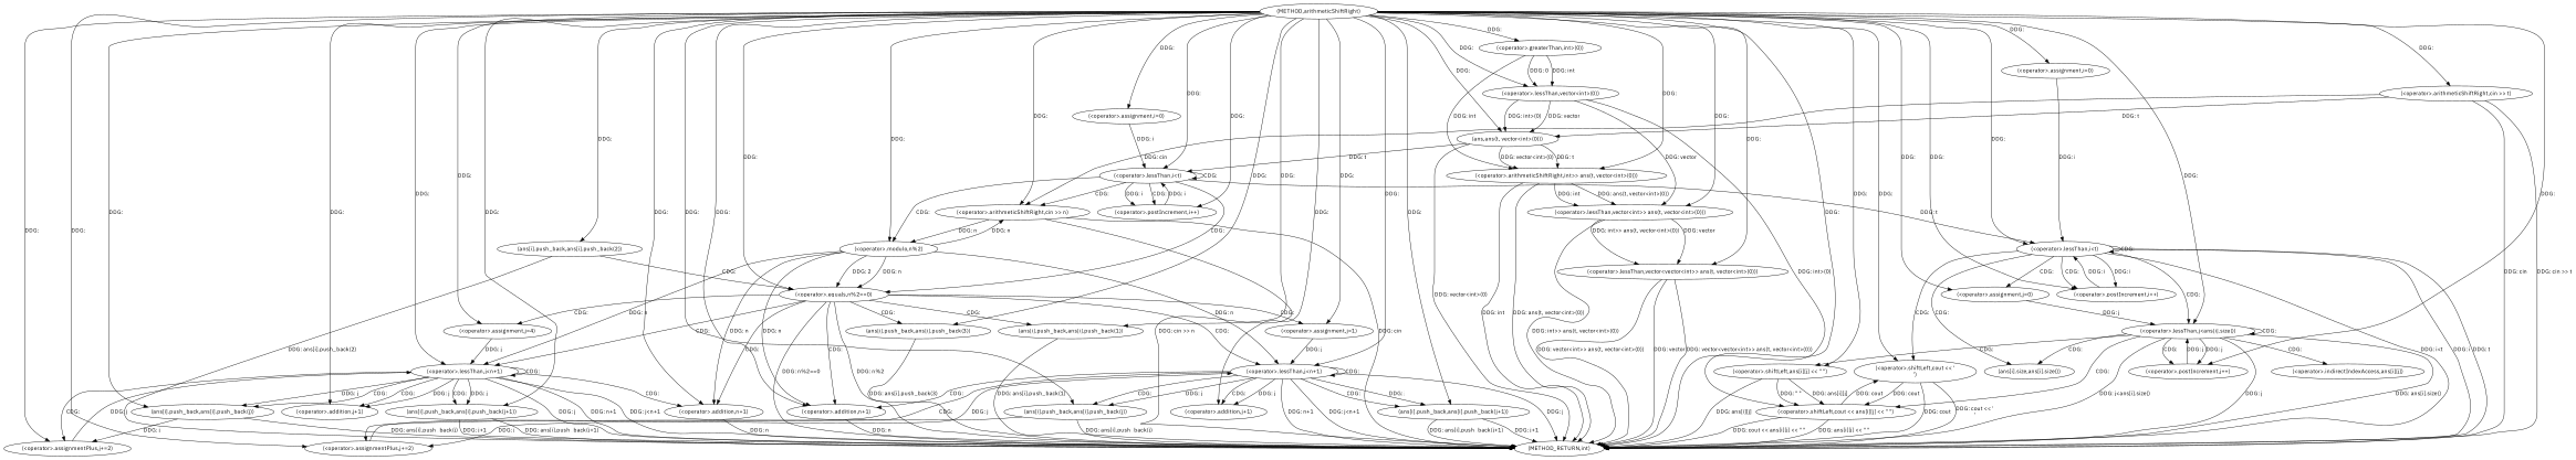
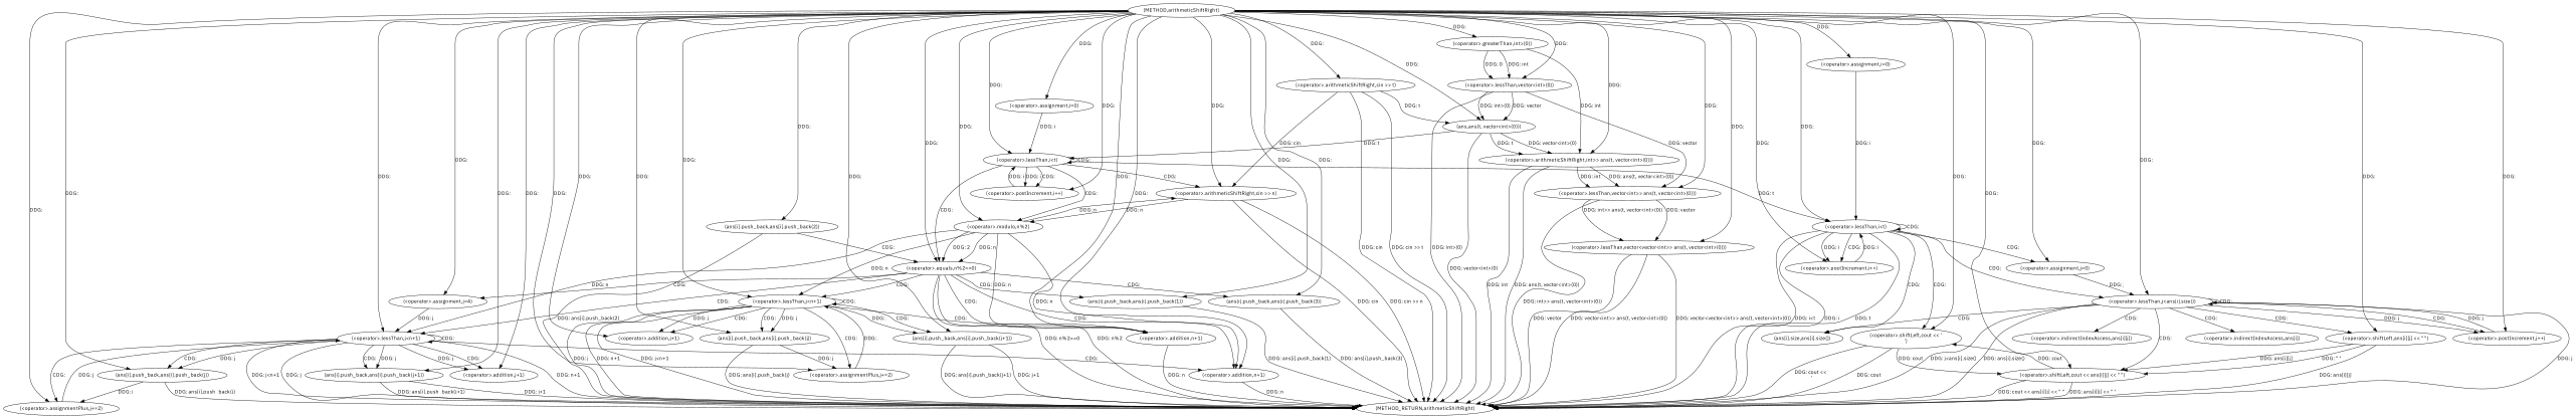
  digraph {
    fontname="IBM Plex Sans"
    node [fontname="IBM Plex Sans"]
    edge [fontname="IBM Plex Sans"]
    n1 [label="(METHOD,arithmeticShiftRight)"]
    n2 [label="(<operator>.arithmeticShiftRight,cin >> t)"]
    n3 [label="(<operator>.lessThan,vector<vector<int>> ans(t, vector<int>(0)))"]
    n4 [label="(<operator>.assignment,i=0)"]
    n5 [label="(<operator>.lessThan,i<t)"]
    n6 [label="(<operator>.postIncrement,i++)"]
    n7 [label="(<operator>.assignment,i=0)"]
    n8 [label="(<operator>.lessThan,i<t)"]
    n9 [label="(<operator>.postIncrement,i++)"]
    n10 [label="(<operator>.lessThan,vector<int>> ans(t, vector<int>(0)))"]
    n11 [label="(<operator>.arithmeticShiftRight,cin >> n)"]
    n12 [label="(<operator>.shiftLeft,cout << '\n')"]
    n13 [label="(<operator>.arithmeticShiftRight,int>> ans(t, vector<int>(0)))"]
    n14 [label="(<operator>.equals,n%2==0)"]
    n15 [label="(<operator>.assignment,j=0)"]
    n16 [label="(<operator>.lessThan,j<ans[i].size())"]
    n17 [label="(<operator>.postIncrement,j++)"]
    n18 [label="(ans,ans(t, vector<int>(0)))"]
    n19 [label="(<operator>.shiftLeft,cout << ans[i][j] << \" \")"]
    n20 [label="(<operator>.lessThan,vector<int>(0))"]
    n21 [label="(<operator>.modulo,n%2)"]
-   n22 [label="(<operator>.assignment,j=1)"]
    n23 [label="(<operator>.lessThan,j<n+1)"]
    n24 [label="(<operator>.assignmentPlus,j+=2)"]
    n25 [label="(ans[i].push_back,ans[i].push_back(2))"]
    n26 [label="(ans[i].push_back,ans[i].push_back(3))"]
    n27 [label="(ans[i].push_back,ans[i].push_back(1))"]
    n28 [label="(<operator>.greaterThan,int>(0))"]
    n29 [label="(ans[i].push_back,ans[i].push_back(j+1))"]
    n30 [label="(ans[i].push_back,ans[i].push_back(j))"]
    n31 [label="(<operator>.assignment,j=4)"]
    n32 [label="(<operator>.lessThan,j<n+1)"]
    n33 [label="(<operator>.assignmentPlus,j+=2)"]
    n34 [label="(<operator>.shiftLeft,ans[i][j] << \" \")"]
    n35 [label="(<operator>.addition,n+1)"]
    n36 [label="(ans[i].push_back,ans[i].push_back(j+1))"]
    n37 [label="(ans[i].push_back,ans[i].push_back(j))"]
    n38 [label="(<operator>.addition,j+1)"]
    n39 [label="(<operator>.addition,n+1)"]
    n40 [label="(<operator>.addition,j+1)"]
-   n41 [label="(METHOD_RETURN,int)"]
+   n41 [label="(METHOD_RETURN,arithmeticShiftRight)"]
    n42 [label="(ans[i].size,ans[i].size())"]
    n43 [label="(<operator>.indirectIndexAccess,ans[i][j])"]
+   n44 [label="(<operator>.indirectIndexAccess,ans[i])"]
    n1 -> n2 [label="DDG: "]
    n1 -> n3 [label="DDG: "]
    n1 -> n4 [label="DDG: "]
    n1 -> n5 [label="DDG: "]
    n1 -> n6 [label="DDG: "]
    n1 -> n7 [label="DDG: "]
    n1 -> n8 [label="DDG: "]
    n1 -> n9 [label="DDG: "]
    n1 -> n10 [label="DDG: "]
    n1 -> n11 [label="DDG: "]
    n1 -> n12 [label="DDG: "]
    n1 -> n13 [label="DDG: "]
    n1 -> n14 [label="DDG: "]
    n1 -> n15 [label="DDG: "]
    n1 -> n16 [label="DDG: "]
    n1 -> n17 [label="DDG: "]
    n1 -> n18 [label="DDG: "]
    n1 -> n19 [label="DDG: "]
    n1 -> n20 [label="DDG: "]
    n1 -> n21 [label="DDG: "]
-   n1 -> n22 [label="DDG: "]
    n1 -> n23 [label="DDG: "]
    n1 -> n24 [label="DDG: "]
    n1 -> n25 [label="DDG: "]
    n1 -> n26 [label="DDG: "]
    n1 -> n27 [label="DDG: "]
    n1 -> n28 [label="DDG: "]
    n1 -> n29 [label="DDG: "]
    n1 -> n30 [label="DDG: "]
    n1 -> n31 [label="DDG: "]
    n1 -> n32 [label="DDG: "]
    n1 -> n33 [label="DDG: "]
    n1 -> n34 [label="DDG: "]
    n1 -> n35 [label="DDG: "]
    n1 -> n36 [label="DDG: "]
    n1 -> n37 [label="DDG: "]
    n1 -> n38 [label="DDG: "]
    n1 -> n39 [label="DDG: "]
    n1 -> n40 [label="DDG: "]
    n2 -> n11 [label="DDG: cin"]
    n2 -> n18 [label="DDG: t"]
    n2 -> n41 [label="DDG: cin"]
    n2 -> n41 [label="DDG: cin >> t"]
    n3 -> n41 [label="DDG: vector"]
    n3 -> n41 [label="DDG: vector<int>> ans(t, vector<int>(0))"]
    n3 -> n41 [label="DDG: vector<vector<int>> ans(t, vector<int>(0))"]
    n4 -> n5 [label="DDG: i"]
    n5 -> n5 [label="CDG: "]
    n5 -> n6 [label="DDG: i"]
    n5 -> n6 [label="CDG: "]
    n5 -> n8 [label="DDG: t"]
    n5 -> n11 [label="CDG: "]
    n5 -> n14 [label="CDG: "]
    n5 -> n21 [label="CDG: "]
    n6 -> n5 [label="DDG: i"]
    n7 -> n8 [label="DDG: i"]
    n8 -> n8 [label="CDG: "]
    n8 -> n9 [label="DDG: i"]
    n8 -> n9 [label="CDG: "]
    n8 -> n12 [label="CDG: "]
    n8 -> n15 [label="CDG: "]
    n8 -> n16 [label="CDG: "]
    n8 -> n41 [label="DDG: i"]
    n8 -> n41 [label="DDG: t"]
    n8 -> n41 [label="DDG: i<t"]
    n8 -> n42 [label="CDG: "]
    n9 -> n8 [label="DDG: i"]
    n10 -> n3 [label="DDG: vector"]
    n10 -> n3 [label="DDG: int>> ans(t, vector<int>(0))"]
    n10 -> n41 [label="DDG: int>> ans(t, vector<int>(0))"]
    n11 -> n21 [label="DDG: n"]
    n11 -> n41 [label="DDG: cin"]
    n11 -> n41 [label="DDG: cin >> n"]
    n12 -> n19 [label="DDG: cout"]
    n12 -> n41 [label="DDG: cout"]
    n12 -> n41 [label="DDG: cout << '\n'"]
    n13 -> n10 [label="DDG: int"]
    n13 -> n10 [label="DDG: ans(t, vector<int>(0))"]
    n13 -> n41 [label="DDG: int"]
    n13 -> n41 [label="DDG: ans(t, vector<int>(0))"]
-   n14 -> n22 [label="CDG: "]
    n14 -> n23 [label="CDG: "]
    n14 -> n26 [label="CDG: "]
    n14 -> n27 [label="CDG: "]
    n14 -> n31 [label="CDG: "]
    n14 -> n32 [label="CDG: "]
    n14 -> n35 [label="CDG: "]
    n14 -> n39 [label="CDG: "]
    n14 -> n41 [label="DDG: n%2"]
    n14 -> n41 [label="DDG: n%2==0"]
    n15 -> n16 [label="DDG: j"]
    n16 -> n16 [label="CDG: "]
    n16 -> n17 [label="DDG: j"]
    n16 -> n17 [label="CDG: "]
    n16 -> n19 [label="CDG: "]
    n16 -> n34 [label="CDG: "]
    n16 -> n41 [label="DDG: j"]
    n16 -> n41 [label="DDG: ans[i].size()"]
    n16 -> n41 [label="DDG: j<ans[i].size()"]
    n16 -> n42 [label="CDG: "]
    n16 -> n43 [label="CDG: "]
+   n16 -> n44 [label="CDG: "]
    n17 -> n16 [label="DDG: j"]
    n18 -> n5 [label="DDG: t"]
    n18 -> n13 [label="DDG: vector<int>(0)"]
    n18 -> n13 [label="DDG: t"]
    n18 -> n41 [label="DDG: vector<int>(0)"]
    n19 -> n12 [label="DDG: cout"]
    n19 -> n41 [label="DDG: ans[i][j] << \" \""]
    n19 -> n41 [label="DDG: cout << ans[i][j] << \" \""]
    n20 -> n10 [label="DDG: vector"]
    n20 -> n18 [label="DDG: int>(0)"]
    n20 -> n18 [label="DDG: vector"]
    n20 -> n41 [label="DDG: int>(0)"]
    n21 -> n11 [label="DDG: n"]
    n21 -> n14 [label="DDG: 2"]
    n21 -> n14 [label="DDG: n"]
    n21 -> n23 [label="DDG: n"]
    n21 -> n32 [label="DDG: n"]
    n21 -> n35 [label="DDG: n"]
    n21 -> n39 [label="DDG: n"]
-   n22 -> n23 [label="DDG: j"]
    n23 -> n23 [label="CDG: "]
    n23 -> n24 [label="CDG: "]
    n23 -> n29 [label="DDG: j"]
    n23 -> n29 [label="CDG: "]
    n23 -> n30 [label="DDG: j"]
    n23 -> n30 [label="CDG: "]
    n23 -> n35 [label="CDG: "]
    n23 -> n38 [label="DDG: j"]
    n23 -> n38 [label="CDG: "]
    n23 -> n41 [label="DDG: j"]
    n23 -> n41 [label="DDG: n+1"]
    n23 -> n41 [label="DDG: j<n+1"]
    n24 -> n23 [label="DDG: j"]
    n25 -> n14 [label="CDG: "]
    n25 -> n41 [label="DDG: ans[i].push_back(2)"]
    n26 -> n41 [label="DDG: ans[i].push_back(3)"]
    n27 -> n41 [label="DDG: ans[i].push_back(1)"]
    n28 -> n13 [label="DDG: int"]
    n28 -> n20 [label="DDG: int"]
    n28 -> n20 [label="DDG: 0"]
    n29 -> n41 [label="DDG: j+1"]
    n29 -> n41 [label="DDG: ans[i].push_back(j+1)"]
    n30 -> n24 [label="DDG: j"]
    n30 -> n41 [label="DDG: ans[i].push_back(j)"]
    n31 -> n32 [label="DDG: j"]
    n32 -> n32 [label="CDG: "]
    n32 -> n33 [label="CDG: "]
    n32 -> n36 [label="DDG: j"]
    n32 -> n36 [label="CDG: "]
    n32 -> n37 [label="DDG: j"]
    n32 -> n37 [label="CDG: "]
    n32 -> n39 [label="CDG: "]
    n32 -> n40 [label="DDG: j"]
    n32 -> n40 [label="CDG: "]
    n32 -> n41 [label="DDG: j"]
    n32 -> n41 [label="DDG: n+1"]
    n32 -> n41 [label="DDG: j<n+1"]
    n33 -> n32 [label="DDG: j"]
    n34 -> n19 [label="DDG: ans[i][j]"]
    n34 -> n19 [label="DDG: \" \""]
    n34 -> n41 [label="DDG: ans[i][j]"]
    n35 -> n41 [label="DDG: n"]
    n36 -> n41 [label="DDG: j+1"]
    n36 -> n41 [label="DDG: ans[i].push_back(j+1)"]
    n37 -> n33 [label="DDG: j"]
    n37 -> n41 [label="DDG: ans[i].push_back(j)"]
    n39 -> n41 [label="DDG: n"]
  }
